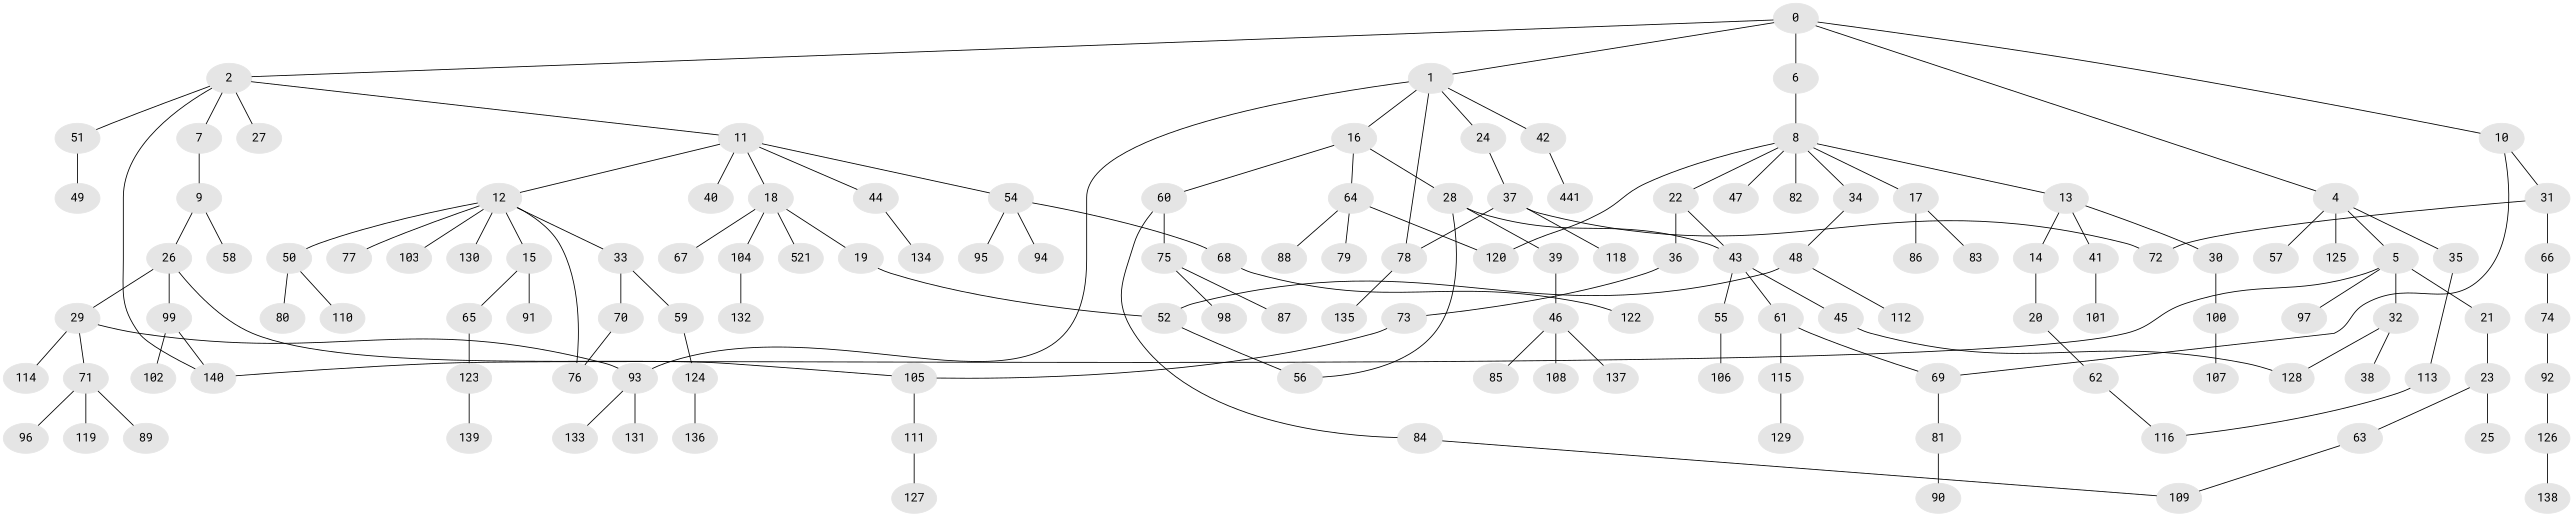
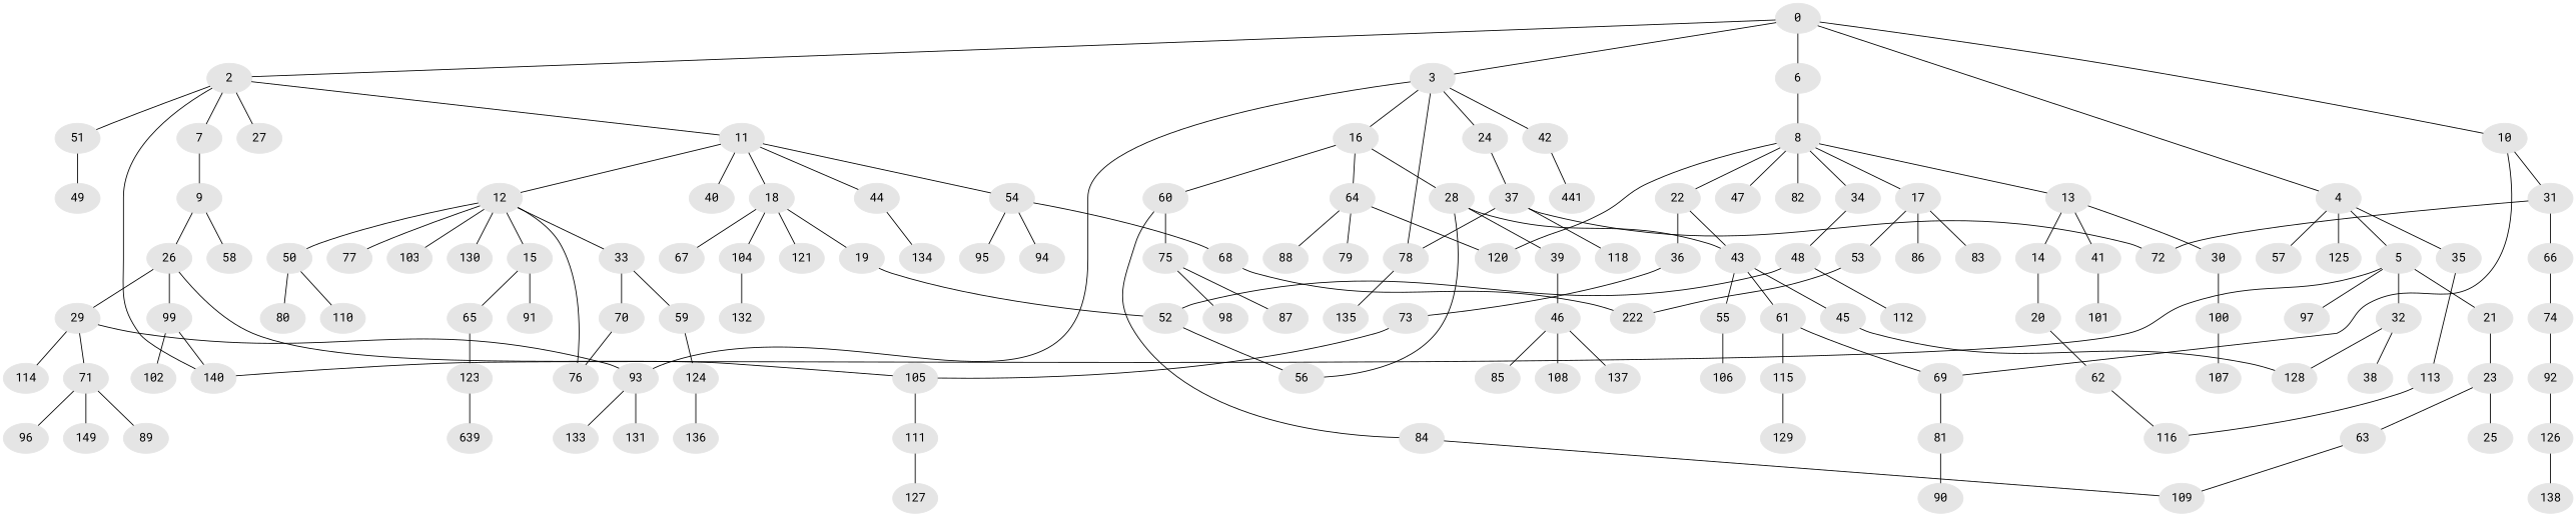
  graph {
    fontname="Roboto Mono"
    node [color=gray90 fontname="Roboto Mono" style=filled]
    edge [fontname="Roboto Mono"]
    n1 [label=0]
    2
-   3 [label=1]
+   3
    4
    6
    10
    7
    11
    27
    51
    140
    16
    24
    42
    78
    93
    5
    35
    57
    125
    8
    31
    69
    9
    12
    18
    40
    44
    54
    49
    28
    60
    64
    37
    n35 [label=441]
    135
    131
    133
    21
    32
    97
    113
    23
    38
    128
    13
    17
    22
    34
    47
    82
    120
    26
    58
    14
    30
    41
+   53
    83
    86
    36
    43
    48
    29
    99
    105
    66
    72
    81
    15
    33
    50
    76
    77
    103
    130
    19
    67
    104
-   121 [label=521]
+   121
    134
    68
    94
    95
    65
    91
    59
    70
    80
    110
    20
    100
    101
    62
    123
    39
    56
    75
    84
    79
    88
-   122
+   122 [label=222]
    52
    132
    116
    25
    63
    73
    45
    55
    61
    109
    118
    71
    114
    102
    111
    46
    89
    96
-   119
+   119 [label=149]
    107
    74
    124
    112
    85
    108
    137
    106
    115
    136
    87
    98
    129
-   139
+   139 [label=639]
    92
    90
    126
    138
    127
    n1 -- 2
    n1 -- 3
    n1 -- 4
    n1 -- 6
    n1 -- 10
    2 -- 7
    2 -- 11
    2 -- 27
    2 -- 51
    2 -- 140
    3 -- 16
    3 -- 24
    3 -- 42
    3 -- 78
    3 -- 93
    4 -- 5
    4 -- 35
    4 -- 57
    4 -- 125
    6 -- 8
    10 -- 31
    10 -- 69
    7 -- 9
    11 -- 12
    11 -- 18
    11 -- 40
    11 -- 44
    11 -- 54
    51 -- 49
    16 -- 28
    16 -- 60
    16 -- 64
    24 -- 37
    42 -- n35
    78 -- 135
    93 -- 131
    93 -- 133
    5 -- 140
    5 -- 21
    5 -- 32
    5 -- 97
    35 -- 113
    8 -- 13
    8 -- 17
    8 -- 22
    8 -- 34
    8 -- 47
    8 -- 82
    8 -- 120
    31 -- 66
    31 -- 72
    69 -- 81
    9 -- 26
    9 -- 58
    12 -- 15
    12 -- 33
    12 -- 50
    12 -- 76
    12 -- 77
    12 -- 103
    12 -- 130
    18 -- 19
    18 -- 67
    18 -- 104
    18 -- 121
    44 -- 134
    54 -- 68
    54 -- 94
    54 -- 95
    28 -- 43
    28 -- 39
    28 -- 56
    60 -- 75
    60 -- 84
    64 -- 120
    64 -- 79
    64 -- 88
    37 -- 78
    37 -- 72
    37 -- 118
    21 -- 23
    32 -- 38
    32 -- 128
    113 -- 116
    23 -- 25
    23 -- 63
    13 -- 14
    13 -- 30
    13 -- 41
+   17 -- 53
    17 -- 83
    17 -- 86
    22 -- 36
    22 -- 43
    34 -- 48
    26 -- 29
    26 -- 99
    26 -- 105
    14 -- 20
    30 -- 100
    41 -- 101
+   53 -- 122
    36 -- 73
    43 -- 45
    43 -- 55
    43 -- 61
    48 -- 52
    48 -- 112
    29 -- 93
    29 -- 71
    29 -- 114
    99 -- 140
    99 -- 102
    105 -- 111
    66 -- 74
    81 -- 90
    15 -- 65
    15 -- 91
    33 -- 59
    33 -- 70
    50 -- 80
    50 -- 110
    19 -- 52
    104 -- 132
    68 -- 122
    65 -- 123
    59 -- 124
    70 -- 76
    20 -- 62
    100 -- 107
    62 -- 116
    123 -- 139
    39 -- 46
    75 -- 87
    75 -- 98
    84 -- 109
    52 -- 56
    63 -- 109
    73 -- 105
    45 -- 128
    55 -- 106
    61 -- 69
    61 -- 115
    71 -- 89
    71 -- 96
    71 -- 119
    111 -- 127
    46 -- 85
    46 -- 108
    46 -- 137
    74 -- 92
    124 -- 136
    115 -- 129
    92 -- 126
    126 -- 138
  }
